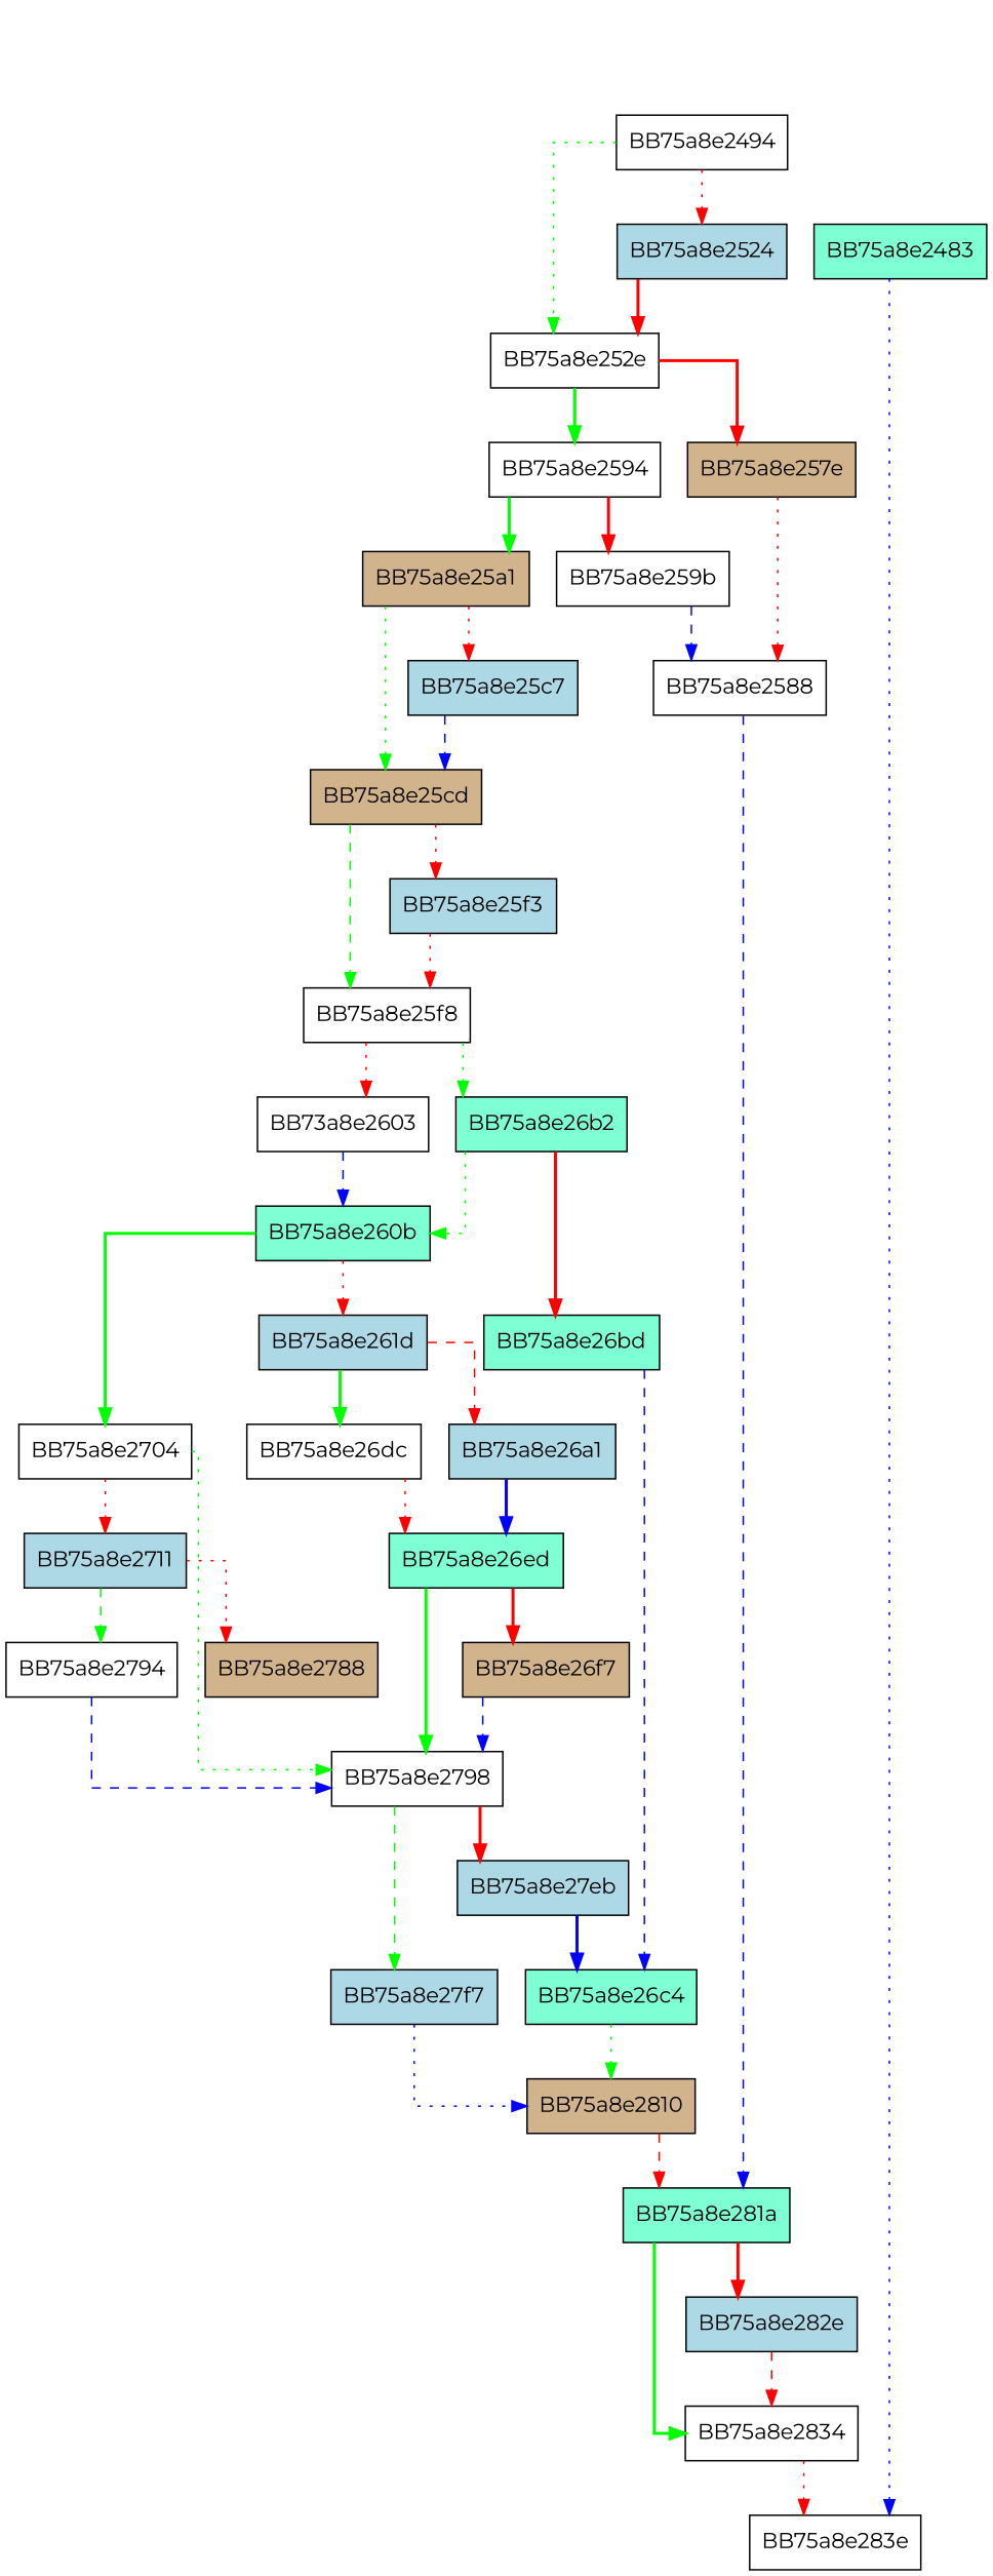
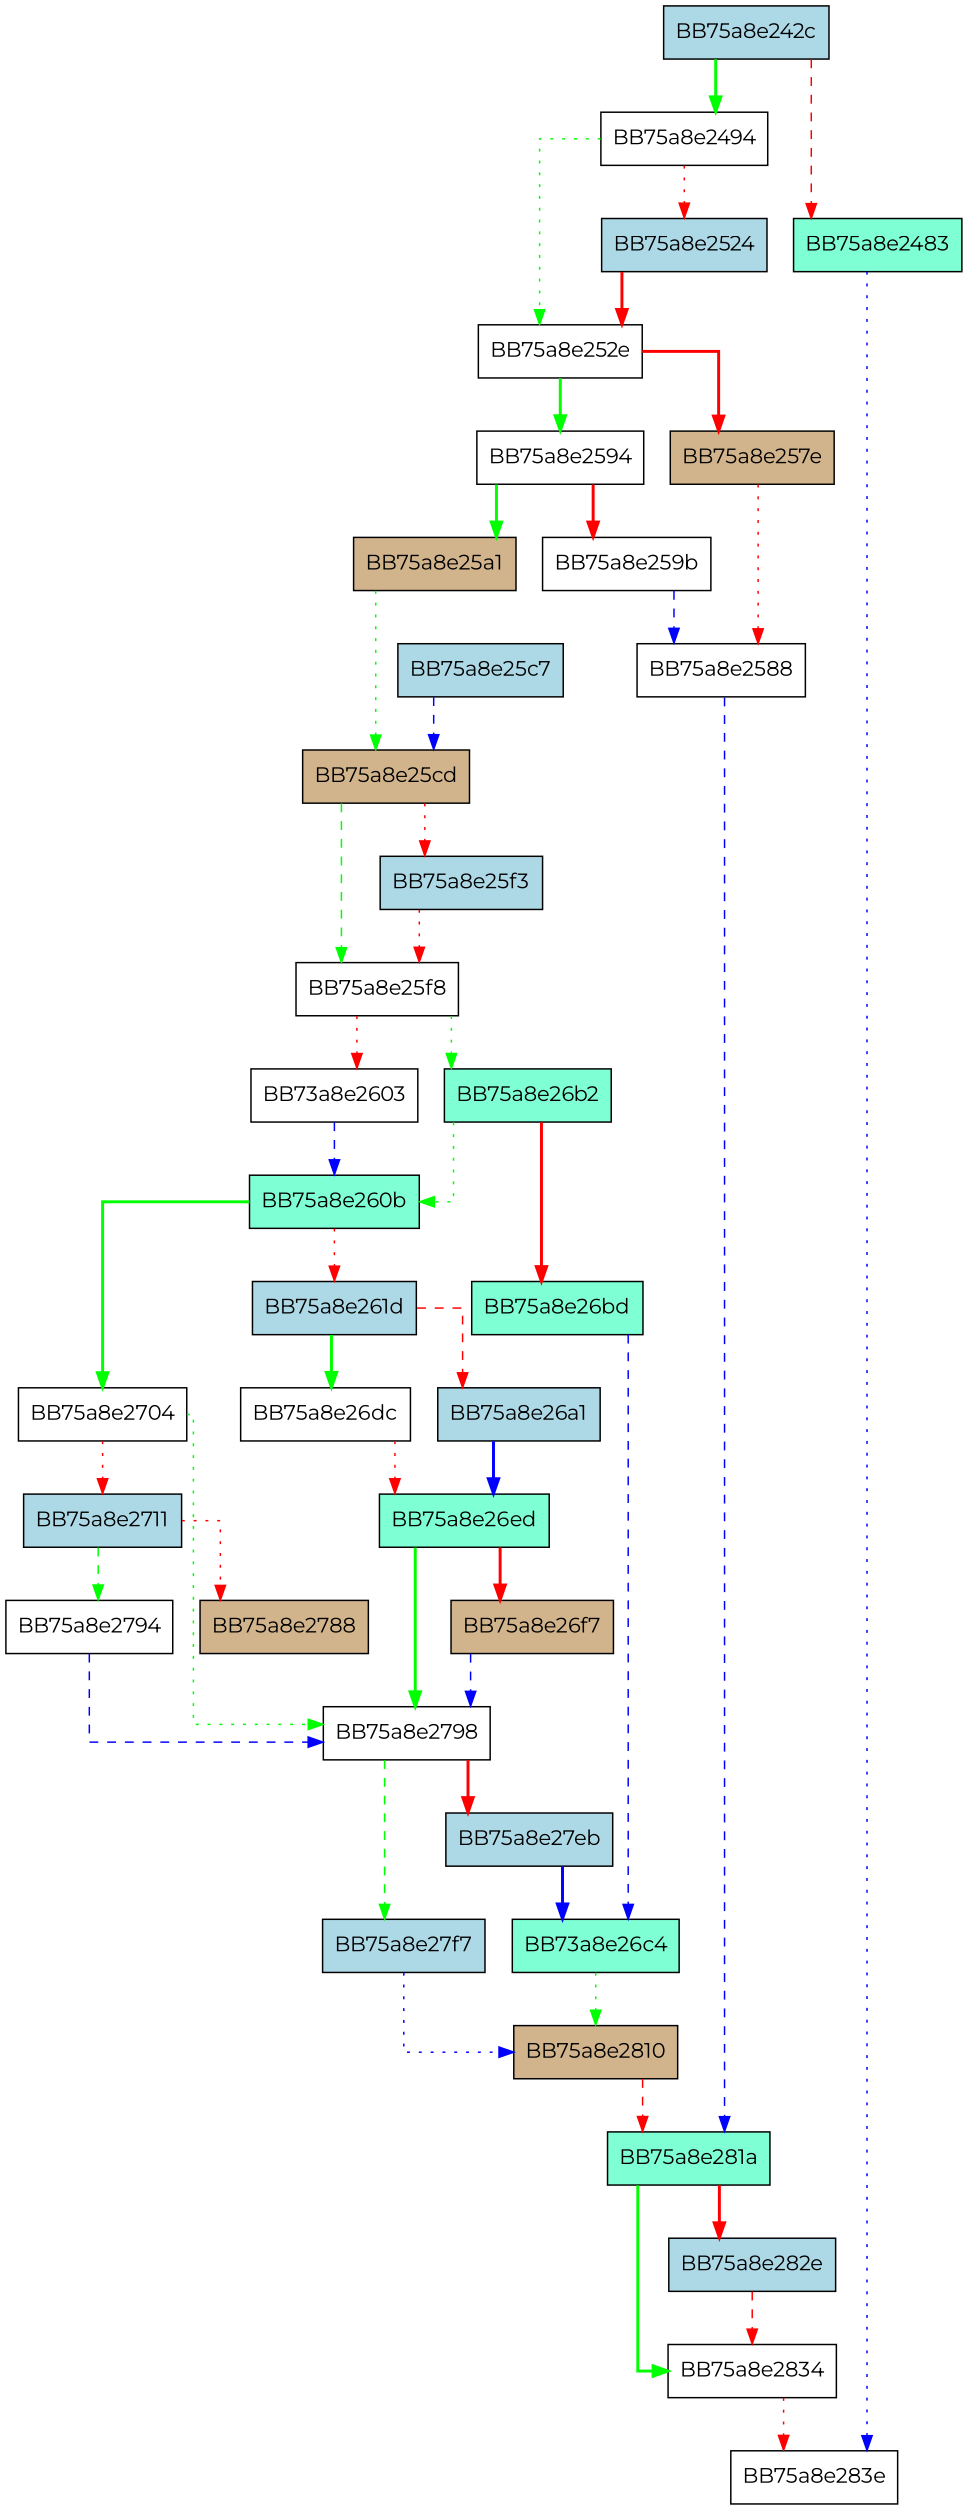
  digraph {
    fontname=Montserrat
    splines=ortho
    node [fillcolor=white fontname=Montserrat shape=box style=filled]
    edge [color=red fontname=Montserrat style=dotted]
+   BB75a8e242c [fillcolor=lightblue]
    BB75a8e2494
    n3 [fillcolor=aquamarine label=BB75a8e2483]
    BB75a8e252e
    BB75a8e2524 [fillcolor=lightblue]
    BB75a8e283e
    BB75a8e2594
    BB75a8e257e [fillcolor=tan]
    BB75a8e25a1 [fillcolor=tan]
    BB75a8e259b
    BB75a8e2588
    BB75a8e25cd [fillcolor=tan]
    n13 [fillcolor=lightblue label=BB75a8e25c7]
    BB75a8e281a [fillcolor=aquamarine]
    BB75a8e2834
    BB75a8e282e [fillcolor=lightblue]
    BB75a8e25f8
    BB75a8e25f3 [fillcolor=lightblue]
    BB75a8e26b2 [fillcolor=aquamarine]
    n20 [label=BB73a8e2603]
    BB75a8e260b [fillcolor=aquamarine]
    BB75a8e26bd [fillcolor=aquamarine]
    BB75a8e2704
    BB75a8e261d [fillcolor=lightblue]
-   BB75a8e26c4 [fillcolor=aquamarine]
+   BB75a8e26c4 [fillcolor=aquamarine label=BB73a8e26c4]
    BB75a8e2798
    BB75a8e2711 [fillcolor=lightblue]
    BB75a8e26dc
    BB75a8e26a1 [fillcolor=lightblue]
    BB75a8e27f7 [fillcolor=lightblue]
    BB75a8e27eb [fillcolor=lightblue]
    BB75a8e2794
    BB75a8e2788 [fillcolor=tan]
    BB75a8e26ed [fillcolor=aquamarine]
    BB75a8e26f7 [fillcolor=tan]
    BB75a8e2810 [fillcolor=tan]
+   BB75a8e242c -> BB75a8e2494 [color=green style=bold]
+   BB75a8e242c -> n3 [style=dashed]
    BB75a8e2494 -> BB75a8e252e [color=green]
    BB75a8e2494 -> BB75a8e2524
    n3 -> BB75a8e283e [color=blue]
    BB75a8e252e -> BB75a8e2594 [color=green style=bold]
    BB75a8e252e -> BB75a8e257e [style=bold]
    BB75a8e2524 -> BB75a8e252e [style=bold]
    BB75a8e2594 -> BB75a8e25a1 [color=green style=bold]
    BB75a8e2594 -> BB75a8e259b [style=bold]
    BB75a8e257e -> BB75a8e2588
    BB75a8e25a1 -> BB75a8e25cd [color=green]
-   BB75a8e25a1 -> n13
    BB75a8e259b -> BB75a8e2588 [color=blue style=dashed]
    BB75a8e2588 -> BB75a8e281a [color=blue style=dashed]
    BB75a8e25cd -> BB75a8e25f8 [color=green style=dashed]
    BB75a8e25cd -> BB75a8e25f3
    n13 -> BB75a8e25cd [color=blue style=dashed]
    BB75a8e281a -> BB75a8e2834 [color=green style=bold]
    BB75a8e281a -> BB75a8e282e [style=bold]
    BB75a8e2834 -> BB75a8e283e
    BB75a8e282e -> BB75a8e2834 [style=dashed]
    BB75a8e25f8 -> BB75a8e26b2 [color=green]
    BB75a8e25f8 -> n20
    BB75a8e25f3 -> BB75a8e25f8
    BB75a8e26b2 -> BB75a8e260b [color=green]
    BB75a8e26b2 -> BB75a8e26bd [style=bold]
    n20 -> BB75a8e260b [color=blue style=dashed]
    BB75a8e260b -> BB75a8e2704 [color=green style=bold]
    BB75a8e260b -> BB75a8e261d
    BB75a8e26bd -> BB75a8e26c4 [color=blue style=dashed]
    BB75a8e2704 -> BB75a8e2798 [color=green]
    BB75a8e2704 -> BB75a8e2711
    BB75a8e261d -> BB75a8e26dc [color=green style=bold]
    BB75a8e261d -> BB75a8e26a1 [style=dashed]
    BB75a8e26c4 -> BB75a8e2810 [color=green]
    BB75a8e2798 -> BB75a8e27f7 [color=green style=dashed]
    BB75a8e2798 -> BB75a8e27eb [style=bold]
    BB75a8e2711 -> BB75a8e2794 [color=green style=dashed]
    BB75a8e2711 -> BB75a8e2788
    BB75a8e26dc -> BB75a8e26ed
    BB75a8e26a1 -> BB75a8e26ed [color=blue style=bold]
    BB75a8e27f7 -> BB75a8e2810 [color=blue]
    BB75a8e27eb -> BB75a8e26c4 [color=blue style=bold]
    BB75a8e2794 -> BB75a8e2798 [color=blue style=dashed]
    BB75a8e26ed -> BB75a8e2798 [color=green style=bold]
    BB75a8e26ed -> BB75a8e26f7 [style=bold]
    BB75a8e26f7 -> BB75a8e2798 [color=blue style=dashed]
    BB75a8e2810 -> BB75a8e281a [style=dashed]
  }
